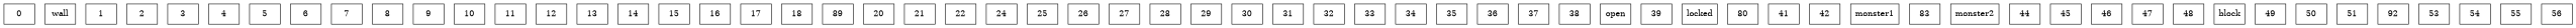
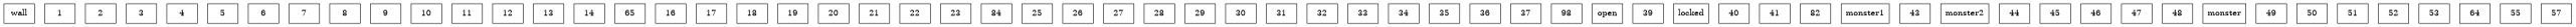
  graph {
    node [shape=box]
-   0
    wall
    1
    2
    3
    4
    5
    6
    7
    8
    9
    10
    11
    12
    13
    14
-   15
+   15 [label=65]
    16
    17
    18
-   19 [label=89]
+   19
    20
    21
    22
-   24
+   23
+   24 [label=84]
    25
    26
    27
    28
    29
    30
    31
    32
    33
    34
    35
    36
    37
-   38
+   38 [label=98]
    open
    39
    locked
-   40 [label=80]
+   40
    41
-   42
+   42 [label=82]
    monster1
-   43 [label=83]
+   43
    monster2
    44
    45
    46
    47
    48
-   block
+   block [label=monster]
    49
    50
    51
-   52 [label=92]
+   52
    53
-   54
+   54 [label=64]
    55
-   56
+   56 [label=57]
  }
